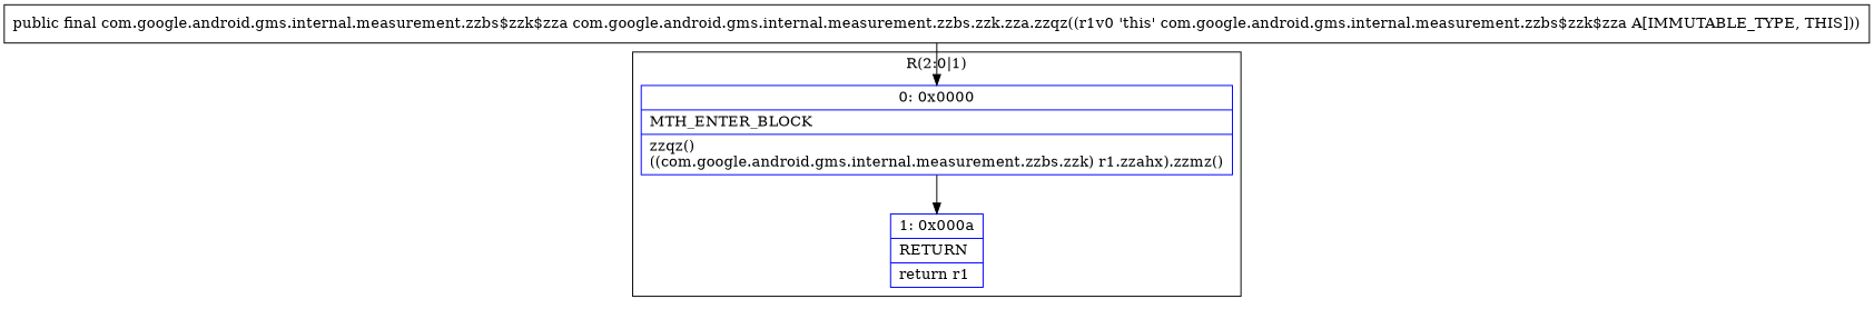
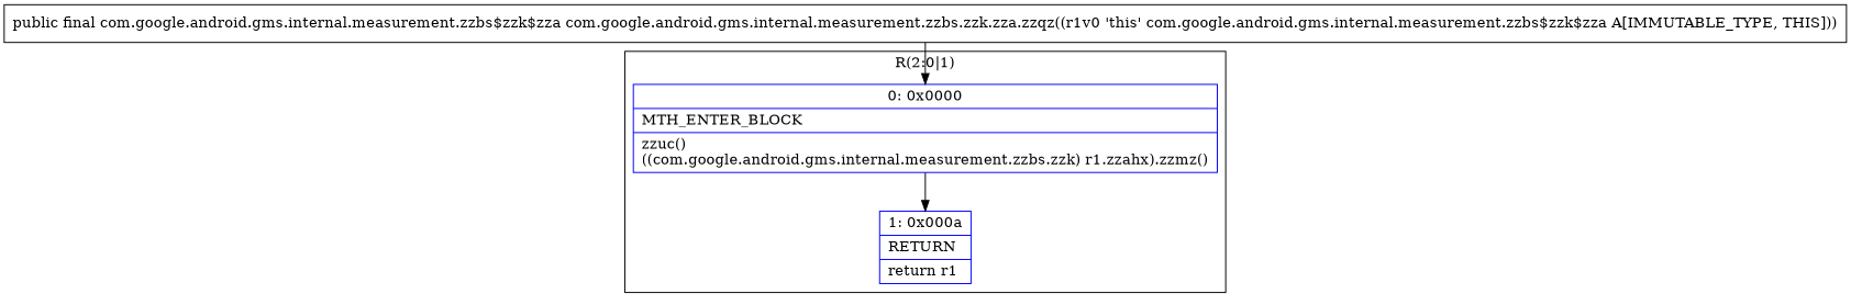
  digraph {
    node [color=blue shape=record]
-   n1 [label="{0\:\ 0x0000|MTH_ENTER_BLOCK\l|zzqz()\l((com.google.android.gms.internal.measurement.zzbs.zzk) r1.zzahx).zzmz()\l}"]
+   n1 [label="{0\:\ 0x0000|MTH_ENTER_BLOCK\l|zzuc()\l((com.google.android.gms.internal.measurement.zzbs.zzk) r1.zzahx).zzmz()\l}"]
    n2 [label="{1\:\ 0x000a|RETURN\l|return r1\l}"]
    n3 [label="{public final com.google.android.gms.internal.measurement.zzbs$zzk$zza com.google.android.gms.internal.measurement.zzbs.zzk.zza.zzqz((r1v0 'this' com.google.android.gms.internal.measurement.zzbs$zzk$zza A[IMMUTABLE_TYPE, THIS])) }" color=""]
    subgraph cluster_1 {
      label="R(2:0|1)"
      n1
      n2
    }
    n1 -> n2
    n3 -> n1
  }
